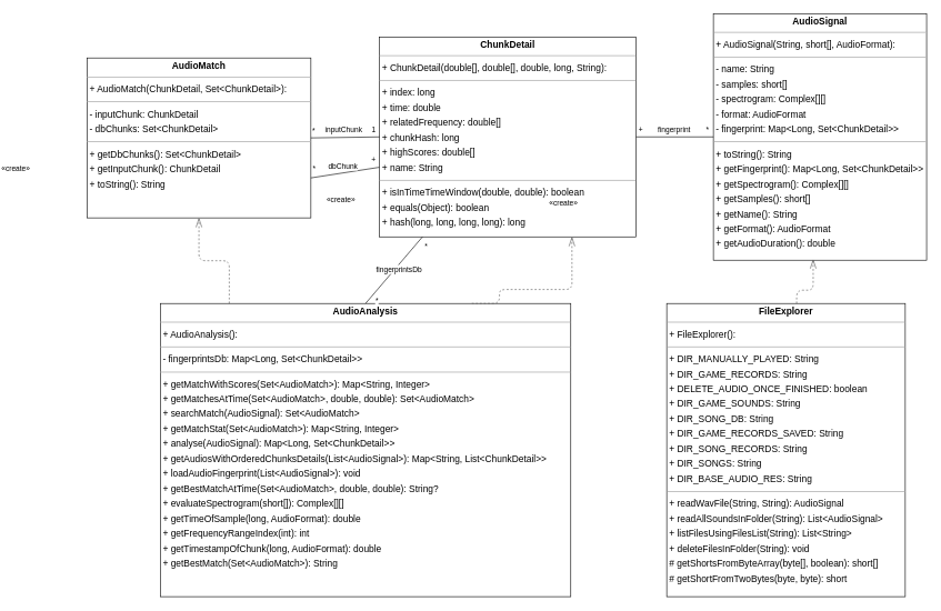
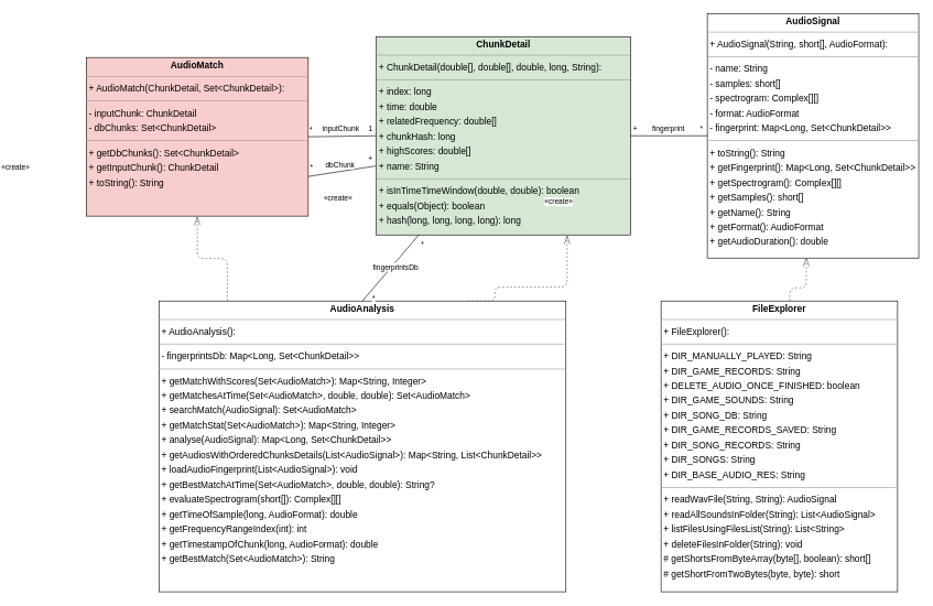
  <mxCell id="0" />
  <mxCell id="1" parent="0" />
  <mxCell id="2" value="&lt;p style=&quot;margin:0px;margin-top:4px;text-align:center;&quot;&gt;&lt;b&gt;AudioAnalysis&lt;/b&gt;&lt;/p&gt;&lt;hr size=&quot;1&quot;&gt;&lt;p style=&quot;margin:0 0 0 4px;line-height:1.6;&quot;&gt;+ AudioAnalysis(): &lt;/p&gt;&lt;hr size=&quot;1&quot;&gt;&lt;p style=&quot;margin:0 0 0 4px;line-height:1.6;&quot;&gt;- fingerprintsDb: Map&amp;lt;Long, Set&amp;lt;ChunkDetail&amp;gt;&amp;gt;&lt;/p&gt;&lt;hr size=&quot;1&quot;&gt;&lt;p style=&quot;margin:0 0 0 4px;line-height:1.6;&quot;&gt;+ getMatchWithScores(Set&amp;lt;AudioMatch&amp;gt;): Map&amp;lt;String, Integer&amp;gt;&lt;br&gt;+ getMatchesAtTime(Set&amp;lt;AudioMatch&amp;gt;, double, double): Set&amp;lt;AudioMatch&amp;gt;&lt;br&gt;+ searchMatch(AudioSignal): Set&amp;lt;AudioMatch&amp;gt;&lt;br&gt;+ getMatchStat(Set&amp;lt;AudioMatch&amp;gt;): Map&amp;lt;String, Integer&amp;gt;&lt;br&gt;+ analyse(AudioSignal): Map&amp;lt;Long, Set&amp;lt;ChunkDetail&amp;gt;&amp;gt;&lt;br&gt;+ getAudiosWithOrderedChunksDetails(List&amp;lt;AudioSignal&amp;gt;): Map&amp;lt;String, List&amp;lt;ChunkDetail&amp;gt;&amp;gt;&lt;br&gt;+ loadAudioFingerprint(List&amp;lt;AudioSignal&amp;gt;): void&lt;br&gt;+ getBestMatchAtTime(Set&amp;lt;AudioMatch&amp;gt;, double, double): String?&lt;br&gt;+ evaluateSpectrogram(short[]): Complex[][]&lt;br&gt;+ getTimeOfSample(long, AudioFormat): double&lt;br&gt;+ getFrequencyRangeIndex(int): int&lt;br&gt;+ getTimestampOfChunk(long, AudioFormat): double&lt;br&gt;+ getBestMatch(Set&amp;lt;AudioMatch&amp;gt;): String&lt;/p&gt;" style="verticalAlign=top;align=left;overflow=fill;fontSize=14;fontFamily=Helvetica;html=1;rounded=0;shadow=0;comic=0;labelBackgroundColor=none;strokeWidth=1;" parent="1" vertex="1"><mxGeometry x="130" y="455" width="616" height="440" as="geometry" /></mxCell>
- <mxCell id="3" value="&lt;p style=&quot;margin:0px;margin-top:4px;text-align:center;&quot;&gt;&lt;b&gt;AudioMatch&lt;/b&gt;&lt;/p&gt;&lt;hr size=&quot;1&quot;/&gt;&lt;p style=&quot;margin:0 0 0 4px;line-height:1.6;&quot;&gt;+ AudioMatch(ChunkDetail, Set&amp;lt;ChunkDetail&amp;gt;): &lt;/p&gt;&lt;hr size=&quot;1&quot;/&gt;&lt;p style=&quot;margin:0 0 0 4px;line-height:1.6;&quot;&gt;- inputChunk: ChunkDetail&lt;br/&gt;- dbChunks: Set&amp;lt;ChunkDetail&amp;gt;&lt;/p&gt;&lt;hr size=&quot;1&quot;/&gt;&lt;p style=&quot;margin:0 0 0 4px;line-height:1.6;&quot;&gt;+ getDbChunks(): Set&amp;lt;ChunkDetail&amp;gt;&lt;br/&gt;+ getInputChunk(): ChunkDetail&lt;br/&gt;+ toString(): String&lt;/p&gt;" style="verticalAlign=top;align=left;overflow=fill;fontSize=14;fontFamily=Helvetica;html=1;rounded=0;shadow=0;comic=0;labelBackgroundColor=none;strokeWidth=1;" parent="1" vertex="1"><mxGeometry x="20" y="86.5" width="336" height="240" as="geometry" /></mxCell>
+ <mxCell id="3" value="&lt;p style=&quot;margin:0px;margin-top:4px;text-align:center;&quot;&gt;&lt;b&gt;AudioMatch&lt;/b&gt;&lt;/p&gt;&lt;hr size=&quot;1&quot;/&gt;&lt;p style=&quot;margin:0 0 0 4px;line-height:1.6;&quot;&gt;+ AudioMatch(ChunkDetail, Set&amp;lt;ChunkDetail&amp;gt;): &lt;/p&gt;&lt;hr size=&quot;1&quot;/&gt;&lt;p style=&quot;margin:0 0 0 4px;line-height:1.6;&quot;&gt;- inputChunk: ChunkDetail&lt;br/&gt;- dbChunks: Set&amp;lt;ChunkDetail&amp;gt;&lt;/p&gt;&lt;hr size=&quot;1&quot;/&gt;&lt;p style=&quot;margin:0 0 0 4px;line-height:1.6;&quot;&gt;+ getDbChunks(): Set&amp;lt;ChunkDetail&amp;gt;&lt;br/&gt;+ getInputChunk(): ChunkDetail&lt;br/&gt;+ toString(): String&lt;/p&gt;" style="verticalAlign=top;align=left;overflow=fill;fontSize=14;fontFamily=Helvetica;html=1;rounded=0;shadow=0;comic=0;labelBackgroundColor=none;strokeWidth=1;fillColor=#f8cecc;" parent="1" vertex="1"><mxGeometry x="20" y="86.5" width="336" height="240" as="geometry" /></mxCell>
  <mxCell id="4" value="&lt;p style=&quot;margin:0px;margin-top:4px;text-align:center;&quot;&gt;&lt;b&gt;AudioSignal&lt;/b&gt;&lt;/p&gt;&lt;hr size=&quot;1&quot;&gt;&lt;p style=&quot;margin:0 0 0 4px;line-height:1.6;&quot;&gt;+ AudioSignal(String, short[], AudioFormat): &lt;/p&gt;&lt;hr size=&quot;1&quot;&gt;&lt;p style=&quot;margin:0 0 0 4px;line-height:1.6;&quot;&gt;- name: String&lt;br&gt;- samples: short[]&lt;br&gt;- spectrogram: Complex[][]&lt;br&gt;- format: AudioFormat&lt;br&gt;- fingerprint: Map&amp;lt;Long, Set&amp;lt;ChunkDetail&amp;gt;&amp;gt;&lt;/p&gt;&lt;hr size=&quot;1&quot;&gt;&lt;p style=&quot;margin:0 0 0 4px;line-height:1.6;&quot;&gt;+ toString(): String&lt;br&gt;+ getFingerprint(): Map&amp;lt;Long, Set&amp;lt;ChunkDetail&amp;gt;&amp;gt;&lt;br&gt;+ getSpectrogram(): Complex[][]&lt;br&gt;+ getSamples(): short[]&lt;br&gt;+ getName(): String&lt;br&gt;+ getFormat(): AudioFormat&lt;br&gt;+ getAudioDuration(): double&lt;/p&gt;" style="verticalAlign=top;align=left;overflow=fill;fontSize=14;fontFamily=Helvetica;html=1;rounded=0;shadow=0;comic=0;labelBackgroundColor=none;strokeWidth=1;" parent="1" vertex="1"><mxGeometry x="960" y="20" width="320" height="370" as="geometry" /></mxCell>
- <mxCell id="5" value="&lt;p style=&quot;margin:0px;margin-top:4px;text-align:center;&quot;&gt;&lt;b&gt;ChunkDetail&lt;/b&gt;&lt;/p&gt;&lt;hr size=&quot;1&quot;&gt;&lt;p style=&quot;margin:0 0 0 4px;line-height:1.6;&quot;&gt;+ ChunkDetail(double[], double[], double, long, String): &lt;/p&gt;&lt;hr size=&quot;1&quot;&gt;&lt;p style=&quot;margin:0 0 0 4px;line-height:1.6;&quot;&gt;+ index: long&lt;br&gt;+ time: double&lt;br&gt;+ relatedFrequency: double[]&lt;br&gt;+ chunkHash: long&lt;br&gt;+ highScores: double[]&lt;br&gt;+ name: String&lt;/p&gt;&lt;hr size=&quot;1&quot;&gt;&lt;p style=&quot;margin:0 0 0 4px;line-height:1.6;&quot;&gt;+ isInTimeTimeWindow(double, double): boolean&lt;br&gt;+ equals(Object): boolean&lt;br&gt;+ hash(long, long, long, long): long&lt;br&gt;&lt;br&gt;&lt;/p&gt;" style="verticalAlign=top;align=left;overflow=fill;fontSize=14;fontFamily=Helvetica;html=1;rounded=0;shadow=0;comic=0;labelBackgroundColor=none;strokeWidth=1;" parent="1" vertex="1"><mxGeometry x="459" y="55" width="385" height="300" as="geometry" /></mxCell>
+ <mxCell id="5" value="&lt;p style=&quot;margin:0px;margin-top:4px;text-align:center;&quot;&gt;&lt;b&gt;ChunkDetail&lt;/b&gt;&lt;/p&gt;&lt;hr size=&quot;1&quot;&gt;&lt;p style=&quot;margin:0 0 0 4px;line-height:1.6;&quot;&gt;+ ChunkDetail(double[], double[], double, long, String): &lt;/p&gt;&lt;hr size=&quot;1&quot;&gt;&lt;p style=&quot;margin:0 0 0 4px;line-height:1.6;&quot;&gt;+ index: long&lt;br&gt;+ time: double&lt;br&gt;+ relatedFrequency: double[]&lt;br&gt;+ chunkHash: long&lt;br&gt;+ highScores: double[]&lt;br&gt;+ name: String&lt;/p&gt;&lt;hr size=&quot;1&quot;&gt;&lt;p style=&quot;margin:0 0 0 4px;line-height:1.6;&quot;&gt;+ isInTimeTimeWindow(double, double): boolean&lt;br&gt;+ equals(Object): boolean&lt;br&gt;+ hash(long, long, long, long): long&lt;br&gt;&lt;br&gt;&lt;/p&gt;" style="verticalAlign=top;align=left;overflow=fill;fontSize=14;fontFamily=Helvetica;html=1;rounded=0;shadow=0;comic=0;labelBackgroundColor=none;strokeWidth=1;fillColor=#d5e8d4;" parent="1" vertex="1"><mxGeometry x="459" y="55" width="385" height="300" as="geometry" /></mxCell>
  <mxCell id="6" value="&lt;p style=&quot;margin:0px;margin-top:4px;text-align:center;&quot;&gt;&lt;b&gt;FileExplorer&lt;/b&gt;&lt;/p&gt;&lt;hr size=&quot;1&quot;&gt;&lt;p style=&quot;margin:0 0 0 4px;line-height:1.6;&quot;&gt;+ FileExplorer(): &lt;/p&gt;&lt;hr size=&quot;1&quot;&gt;&lt;p style=&quot;margin:0 0 0 4px;line-height:1.6;&quot;&gt;+ DIR_MANUALLY_PLAYED: String&lt;br&gt;+ DIR_GAME_RECORDS: String&lt;br&gt;+ DELETE_AUDIO_ONCE_FINISHED: boolean&lt;br&gt;+ DIR_GAME_SOUNDS: String&lt;br&gt;+ DIR_SONG_DB: String&lt;br&gt;+ DIR_GAME_RECORDS_SAVED: String&lt;br&gt;+ DIR_SONG_RECORDS: String&lt;br&gt;+ DIR_SONGS: String&lt;br&gt;+ DIR_BASE_AUDIO_RES: String&lt;/p&gt;&lt;hr size=&quot;1&quot;&gt;&lt;p style=&quot;margin:0 0 0 4px;line-height:1.6;&quot;&gt;+ readWavFile(String, String): AudioSignal&lt;br style=&quot;border-color: var(--border-color);&quot;&gt;+ readAllSoundsInFolder(String): List&amp;lt;AudioSignal&amp;gt;&lt;br&gt;+ listFilesUsingFilesList(String): List&amp;lt;String&amp;gt;&lt;/p&gt;&lt;p style=&quot;margin:0 0 0 4px;line-height:1.6;&quot;&gt;+ deleteFilesInFolder(String): void&lt;br&gt;# getShortsFromByteArray(byte[], boolean): short[]&lt;br&gt;# getShortFromTwoBytes(byte, byte): short&lt;/p&gt;" style="verticalAlign=top;align=left;overflow=fill;fontSize=14;fontFamily=Helvetica;html=1;rounded=0;shadow=0;comic=0;labelBackgroundColor=none;strokeWidth=1;" parent="1" vertex="1"><mxGeometry x="890" y="455" width="358" height="440" as="geometry" /></mxCell>
  <mxCell id="7" value="" style="html=1;rounded=1;edgeStyle=orthogonalEdgeStyle;dashed=1;startArrow=none;endArrow=openThin;endSize=12;strokeColor=#595959;exitX=0.168;exitY=0.000;exitDx=0;exitDy=0;entryX=0.500;entryY=1.000;entryDx=0;entryDy=0;" parent="1" source="2" target="3" edge="1"><mxGeometry width="50" height="50" relative="1" as="geometry"><Array as="points" /></mxGeometry></mxCell>
  <mxCell id="8" value="«create»" style="edgeLabel;resizable=0;html=1;align=left;verticalAlign=top;strokeColor=default;" parent="7" vertex="1" connectable="0"><mxGeometry x="-110" y="240" as="geometry" /></mxCell>
  <mxCell id="9" value="" style="html=1;rounded=1;edgeStyle=orthogonalEdgeStyle;dashed=1;startArrow=none;endArrow=openThin;endSize=12;strokeColor=#595959;exitX=0.759;exitY=0.000;exitDx=0;exitDy=0;entryX=0.750;entryY=1.000;entryDx=0;entryDy=0;" parent="1" source="2" target="5" edge="1"><mxGeometry width="50" height="50" relative="1" as="geometry"><Array as="points"><mxPoint x="639" y="434" /><mxPoint x="748" y="434" /></Array></mxGeometry></mxCell>
  <mxCell id="10" value="«create»" style="edgeLabel;resizable=0;html=1;align=left;verticalAlign=top;strokeColor=default;" parent="9" vertex="1" connectable="0"><mxGeometry x="378" y="286" as="geometry" /></mxCell>
  <mxCell id="11" value="" style="html=1;rounded=1;edgeStyle=orthogonalEdgeStyle;dashed=1;startArrow=none;endArrow=openThin;endSize=12;strokeColor=#595959;entryX=0.468;entryY=0.996;entryDx=0;entryDy=0;entryPerimeter=0;" parent="1" source="6" target="4" edge="1"><mxGeometry width="50" height="50" relative="1" as="geometry"><Array as="points"><mxPoint x="1085" y="435" /><mxPoint x="1110" y="435" /></Array><mxPoint x="1085" y="425" as="targetPoint" /></mxGeometry></mxCell>
  <mxCell id="12" value="«create»" style="edgeLabel;resizable=0;html=1;align=left;verticalAlign=top;strokeColor=default;" parent="11" vertex="1" connectable="0"><mxGeometry x="712" y="292" as="geometry" /></mxCell>
  <mxCell id="13" value="" style="endArrow=none;html=1;rounded=0;entryX=1;entryY=0.5;entryDx=0;entryDy=0;exitX=0;exitY=0.5;exitDx=0;exitDy=0;" edge="1" parent="1" source="5" target="3"><mxGeometry width="50" height="50" relative="1" as="geometry"><mxPoint x="630" y="325" as="sourcePoint" /><mxPoint x="680" y="275" as="targetPoint" /></mxGeometry></mxCell>
  <mxCell id="14" value="*" style="edgeLabel;html=1;align=center;verticalAlign=middle;resizable=0;points=[];" vertex="1" connectable="0" parent="13"><mxGeometry x="0.641" y="-1" relative="1" as="geometry"><mxPoint x="-14" y="-10" as="offset" /></mxGeometry></mxCell>
  <mxCell id="15" value="inputChunk" style="edgeLabel;html=1;align=center;verticalAlign=middle;resizable=0;points=[];" vertex="1" connectable="0" parent="13"><mxGeometry x="0.07" y="1" relative="1" as="geometry"><mxPoint y="-12" as="offset" /></mxGeometry></mxCell>
  <mxCell id="16" value="1" style="edgeLabel;html=1;align=center;verticalAlign=middle;resizable=0;points=[];" vertex="1" connectable="0" parent="13"><mxGeometry x="-0.615" y="-1" relative="1" as="geometry"><mxPoint x="11" y="-10" as="offset" /></mxGeometry></mxCell>
  <mxCell id="17" value="" style="endArrow=none;html=1;rounded=0;entryX=1;entryY=0.75;entryDx=0;entryDy=0;exitX=-0.001;exitY=0.652;exitDx=0;exitDy=0;exitPerimeter=0;" edge="1" parent="1" source="5" target="3"><mxGeometry width="50" height="50" relative="1" as="geometry"><mxPoint x="469" y="217" as="sourcePoint" /><mxPoint x="366" y="217" as="targetPoint" /></mxGeometry></mxCell>
  <mxCell id="18" value="*" style="edgeLabel;html=1;align=center;verticalAlign=middle;resizable=0;points=[];" vertex="1" connectable="0" parent="17"><mxGeometry x="0.641" y="-1" relative="1" as="geometry"><mxPoint x="-14" y="-10" as="offset" /></mxGeometry></mxCell>
  <mxCell id="19" value="dbChunk" style="edgeLabel;html=1;align=center;verticalAlign=middle;resizable=0;points=[];" vertex="1" connectable="0" parent="17"><mxGeometry x="0.07" y="1" relative="1" as="geometry"><mxPoint y="-12" as="offset" /></mxGeometry></mxCell>
  <mxCell id="20" value="+" style="edgeLabel;html=1;align=center;verticalAlign=middle;resizable=0;points=[];" vertex="1" connectable="0" parent="17"><mxGeometry x="-0.732" relative="1" as="geometry"><mxPoint x="5" y="-13" as="offset" /></mxGeometry></mxCell>
  <mxCell id="21" value="" style="endArrow=none;html=1;rounded=0;exitX=0.5;exitY=0;exitDx=0;exitDy=0;" edge="1" parent="1" source="2" target="5"><mxGeometry width="50" height="50" relative="1" as="geometry"><mxPoint x="520" y="385" as="sourcePoint" /><mxPoint x="570" y="335" as="targetPoint" /></mxGeometry></mxCell>
  <mxCell id="22" value="*" style="edgeLabel;html=1;align=center;verticalAlign=middle;resizable=0;points=[];" vertex="1" connectable="0" parent="21"><mxGeometry x="-0.601" relative="1" as="geometry"><mxPoint y="15" as="offset" /></mxGeometry></mxCell>
  <mxCell id="23" value="Text" style="edgeLabel;html=1;align=center;verticalAlign=middle;resizable=0;points=[];" vertex="1" connectable="0" parent="21"><mxGeometry x="0.096" y="-3" relative="1" as="geometry"><mxPoint y="1" as="offset" /></mxGeometry></mxCell>
  <mxCell id="24" value="fingerprintsDb" style="edgeLabel;html=1;align=center;verticalAlign=middle;resizable=0;points=[];" vertex="1" connectable="0" parent="21"><mxGeometry x="0.084" y="-4" relative="1" as="geometry"><mxPoint as="offset" /></mxGeometry></mxCell>
  <mxCell id="25" value="*" style="edgeLabel;html=1;align=center;verticalAlign=middle;resizable=0;points=[];" vertex="1" connectable="0" parent="21"><mxGeometry x="0.771" y="-2" relative="1" as="geometry"><mxPoint x="14" y="1" as="offset" /></mxGeometry></mxCell>
  <mxCell id="26" value="" style="endArrow=none;html=1;rounded=0;entryX=1;entryY=0.5;entryDx=0;entryDy=0;exitX=0;exitY=0.5;exitDx=0;exitDy=0;" edge="1" parent="1" source="4" target="5"><mxGeometry width="50" height="50" relative="1" as="geometry"><mxPoint x="520" y="385" as="sourcePoint" /><mxPoint x="570" y="335" as="targetPoint" /></mxGeometry></mxCell>
  <mxCell id="27" value="fingerprint" style="edgeLabel;html=1;align=center;verticalAlign=middle;resizable=0;points=[];" vertex="1" connectable="0" parent="26"><mxGeometry x="0.032" relative="1" as="geometry"><mxPoint y="-11" as="offset" /></mxGeometry></mxCell>
  <mxCell id="28" value="+" style="edgeLabel;html=1;align=center;verticalAlign=middle;resizable=0;points=[];" vertex="1" connectable="0" parent="26"><mxGeometry x="0.712" relative="1" as="geometry"><mxPoint x="-11" y="-11" as="offset" /></mxGeometry></mxCell>
  <mxCell id="29" value="*" style="edgeLabel;html=1;align=center;verticalAlign=middle;resizable=0;points=[];" vertex="1" connectable="0" parent="26"><mxGeometry x="-0.776" y="-1" relative="1" as="geometry"><mxPoint x="3" y="-10" as="offset" /></mxGeometry></mxCell>
